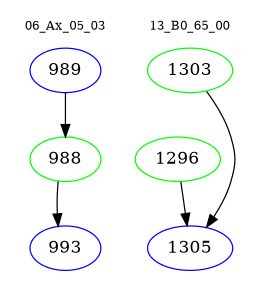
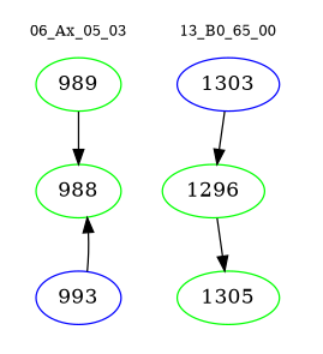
  digraph {
    node [color=blue]
    edge [color=black]
-   n1 [label=989]
+   n1 [color=green label=989]
    n2 [color=green label=988]
    n3 [label=993]
-   n4 [color=green label=1303]
+   n4 [label=1303]
    n5 [color=green label=1296]
-   n6 [label=1305]
+   n6 [color=green label=1305]
    subgraph cluster_1 {
      color=white
      fontsize=10
      label="06_Ax_05_03"
      n1
      n2
      n3
    }
    subgraph cluster_2 {
      color=white
      fontsize=10
      label="13_B0_65_00"
      n4
      n5
      n6
    }
    n1 -> n2
-   n2 -> n3
-   n4 -> n6
+   n3 -> n2
+   n4 -> n5
    n5 -> n6
  }
